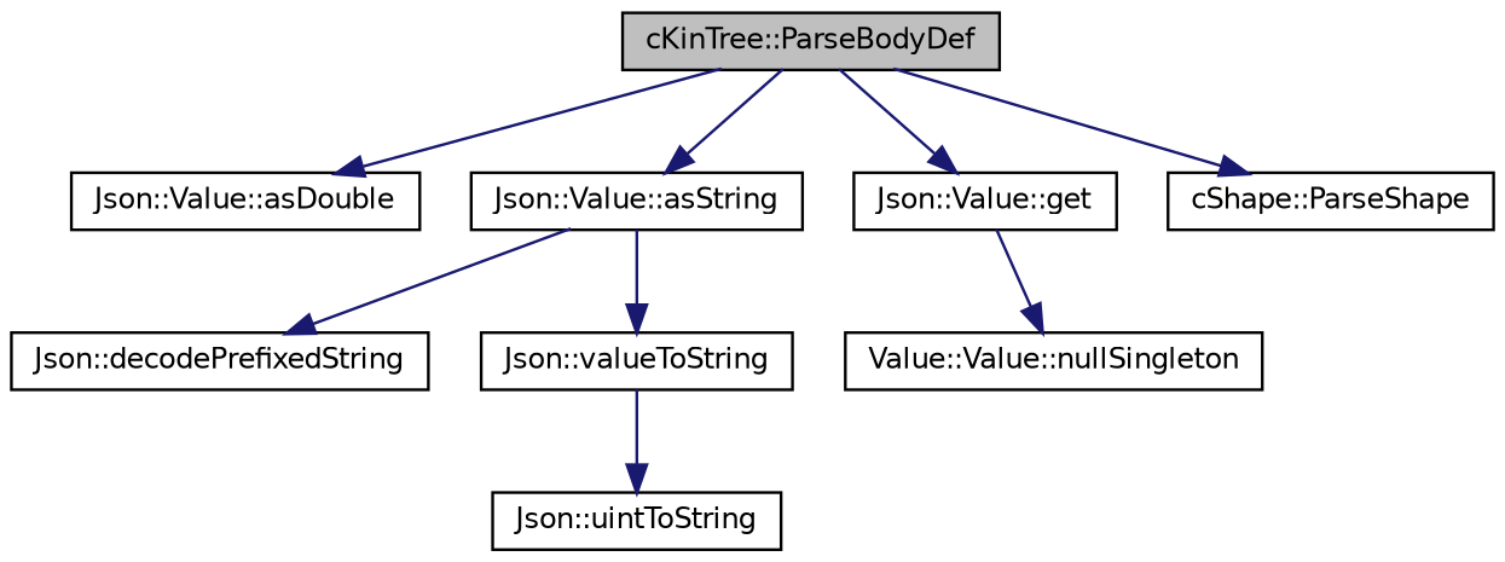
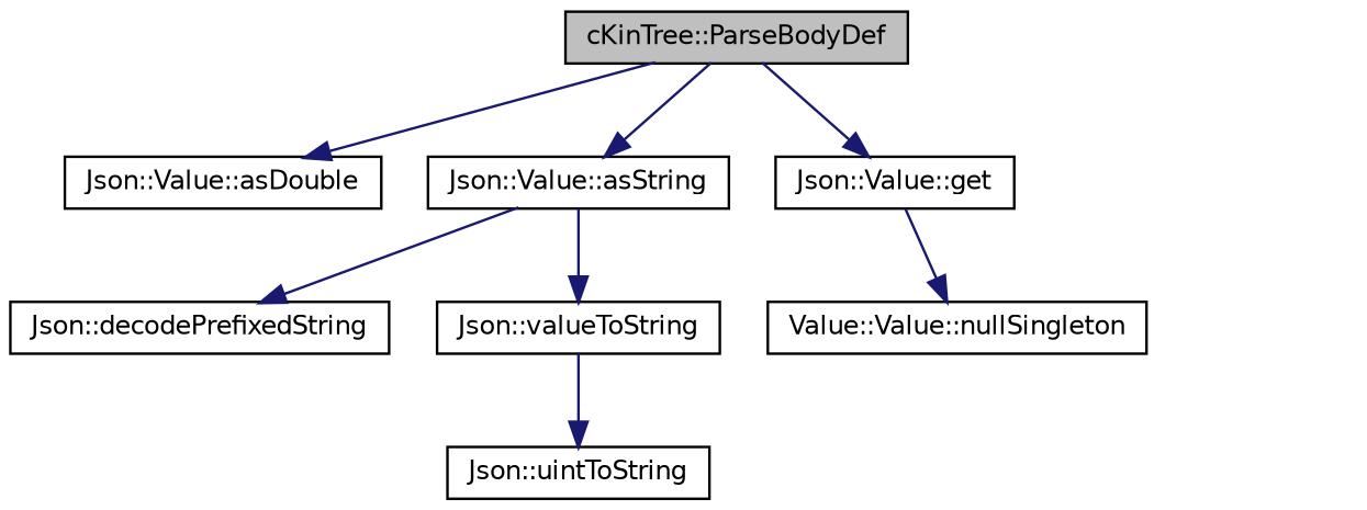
  digraph {
    rankdir=TB
    node [color=black fillcolor=white fontname=Helvetica fontsize=10 shape=record style=filled]
    edge [color=midnightblue fontname=Helvetica fontsize=10 labelfontname=Helvetica labelfontsize=10 style=solid]
    n1 [fillcolor=grey75 fontcolor=black height=0.2 label="cKinTree::ParseBodyDef" width=0.4]
    n2 [height=0.2 label="Json::Value::asDouble" width=0.4]
    n3 [height=0.2 label="Json::Value::asString" width=0.4]
    n4 [height=0.2 label="Json::Value::get" width=0.4]
-   n5 [height=0.2 label="cShape::ParseShape" width=0.4]
    n6 [height=0.2 label="Json::decodePrefixedString" width=0.4]
    n7 [height=0.2 label="Json::valueToString" width=0.4]
    n8 [height=0.2 label="Value::Value::nullSingleton" width=0.4]
    n9 [height=0.2 label="Json::uintToString" width=0.4]
    n1 -> n2
    n1 -> n3
    n1 -> n4
-   n1 -> n5
    n3 -> n6
    n3 -> n7
    n4 -> n8
    n7 -> n9
  }
